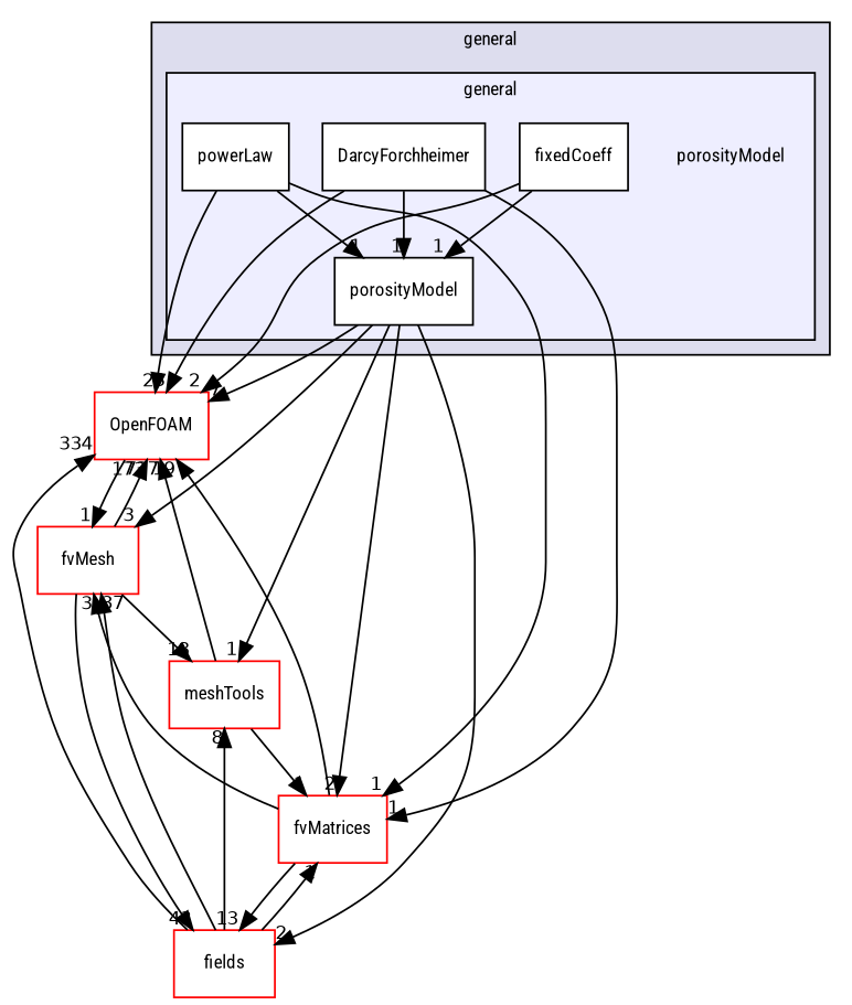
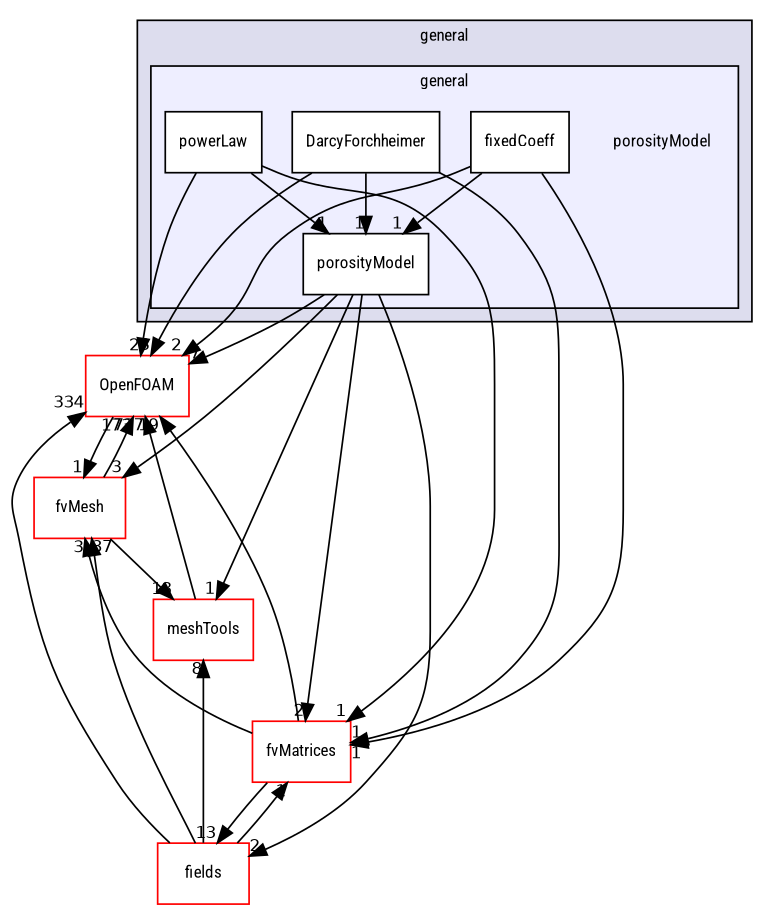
  digraph {
    compound=true
    fontname="Roboto Condensed"
    node [fontname="Roboto Condensed" fontsize=10 shape=box color=red]
    edge [headlabel=1 labeldistance=1.5 labelfontname=Helvetica labelfontsize=10 fontname="Roboto Condensed"]
    n1 [label=porosityModel shape=plaintext color=""]
    n2 [color=black fillcolor=white label=DarcyForchheimer style=filled]
    n3 [color=black fillcolor=white label=fixedCoeff style=filled]
    n4 [color=black fillcolor=white label=porosityModel style=filled]
    n5 [color=black fillcolor=white label=powerLaw style=filled]
    n6 [label=OpenFOAM]
    n7 [label=fvMatrices]
    n8 [label=fields]
    n9 [label=meshTools]
    n10 [label=fvMesh]
    subgraph cluster_1 {
      bgcolor="#ddddee"
      fontsize=10
      label=general
      pencolor=black
      subgraph cluster_2 {
        bgcolor="#eeeeff"
        fontsize=10
        pencolor=black
        n1
        n2
        n3
        n4
        n5
      }
    }
    n2 -> n4
    n2 -> n6 [headlabel=3]
    n2 -> n7
    n3 -> n4
    n3 -> n6 [headlabel=2]
-   n9 -> n7
+   n3 -> n7
    n4 -> n6 [headlabel=7]
    n4 -> n7 [headlabel=2]
    n4 -> n8 [headlabel=2]
    n4 -> n9
    n4 -> n10 [headlabel=3]
    n5 -> n4
    n5 -> n6 [headlabel=2]
    n5 -> n7
    n6 -> n10
    n7 -> n6 [headlabel=19]
    n7 -> n8 [headlabel=13]
    n7 -> n10 [headlabel=3]
    n8 -> n6 [headlabel=334]
    n8 -> n7
    n8 -> n9 [headlabel=8]
    n8 -> n10 [headlabel=37]
    n9 -> n6 [headlabel=737]
    n10 -> n6 [headlabel=173]
-   n10 -> n8 [headlabel=43]
    n10 -> n9 [headlabel=18]
  }
